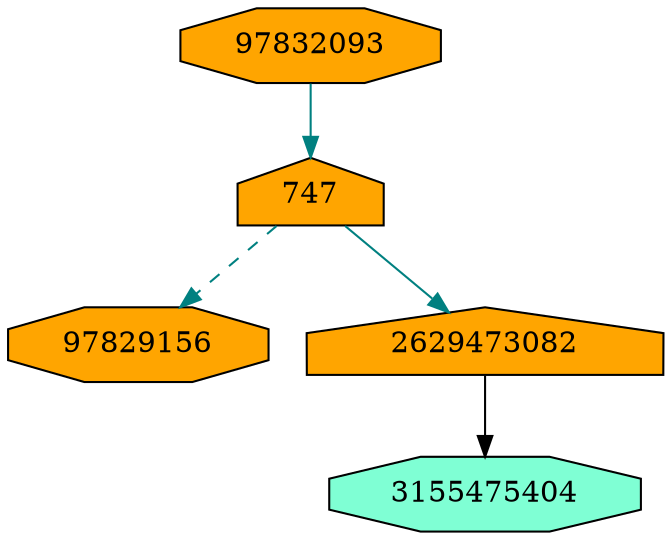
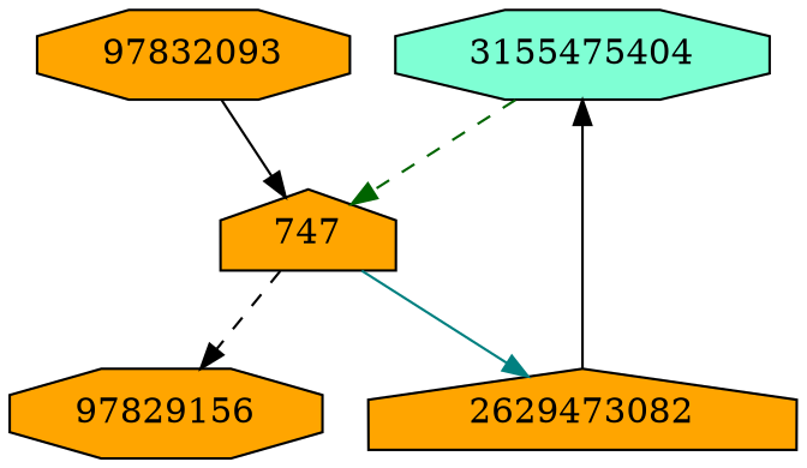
  strict digraph {
    node [fillcolor=orange shape=octagon style=filled]
    edge [color=black style=solid]
    3155475404 [fillcolor=aquamarine]
    n2 [label=747 shape=house]
    97829156
    2629473082 [shape=house]
    97832093
-   n2 -> 97829156 [color=teal style=dashed]
+   3155475404 -> n2 [color=darkgreen style=dashed]
+   n2 -> 97829156 [style=dashed]
    n2 -> 2629473082 [color=teal]
    2629473082 -> 3155475404
-   97832093 -> n2 [color=teal]
+   97832093 -> n2
  }
